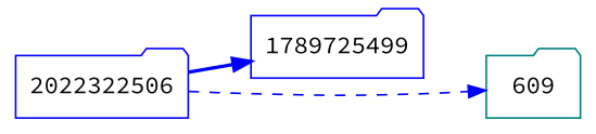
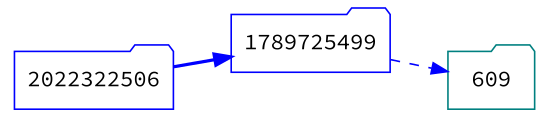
  strict digraph {
    fontname="Source Code Pro"
    rankdir=LR
    node [color=blue fontname="Source Code Pro" shape=folder]
    edge [color=blue fontname="Source Code Pro"]
    2022322506
    1789725499
    609 [color=teal]
    2022322506 -> 1789725499 [style=bold]
-   2022322506 -> 609 [style=dashed]
+   1789725499 -> 609 [style=dashed]
  }
